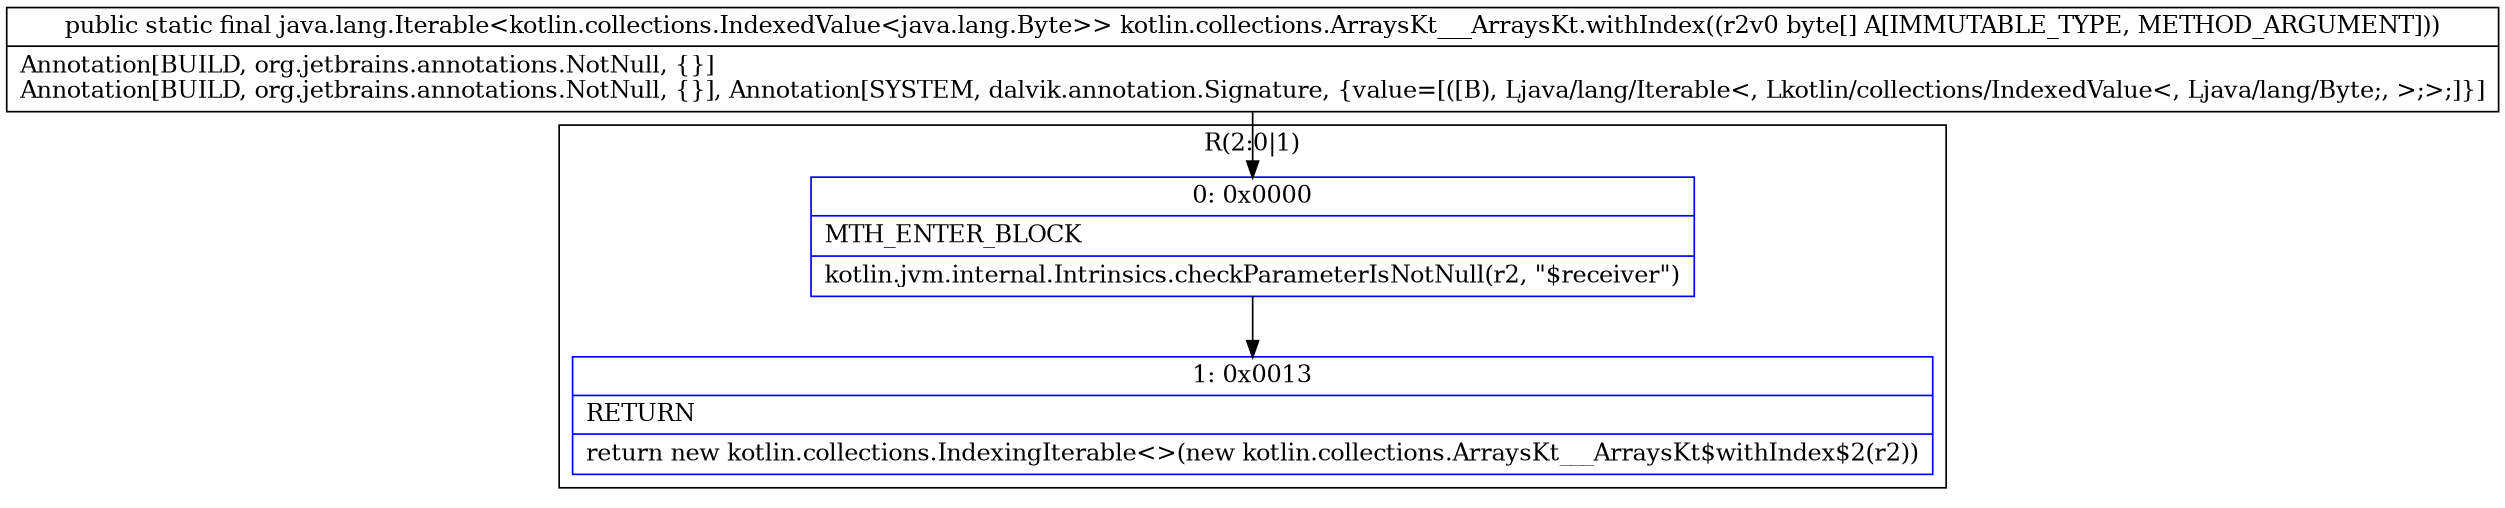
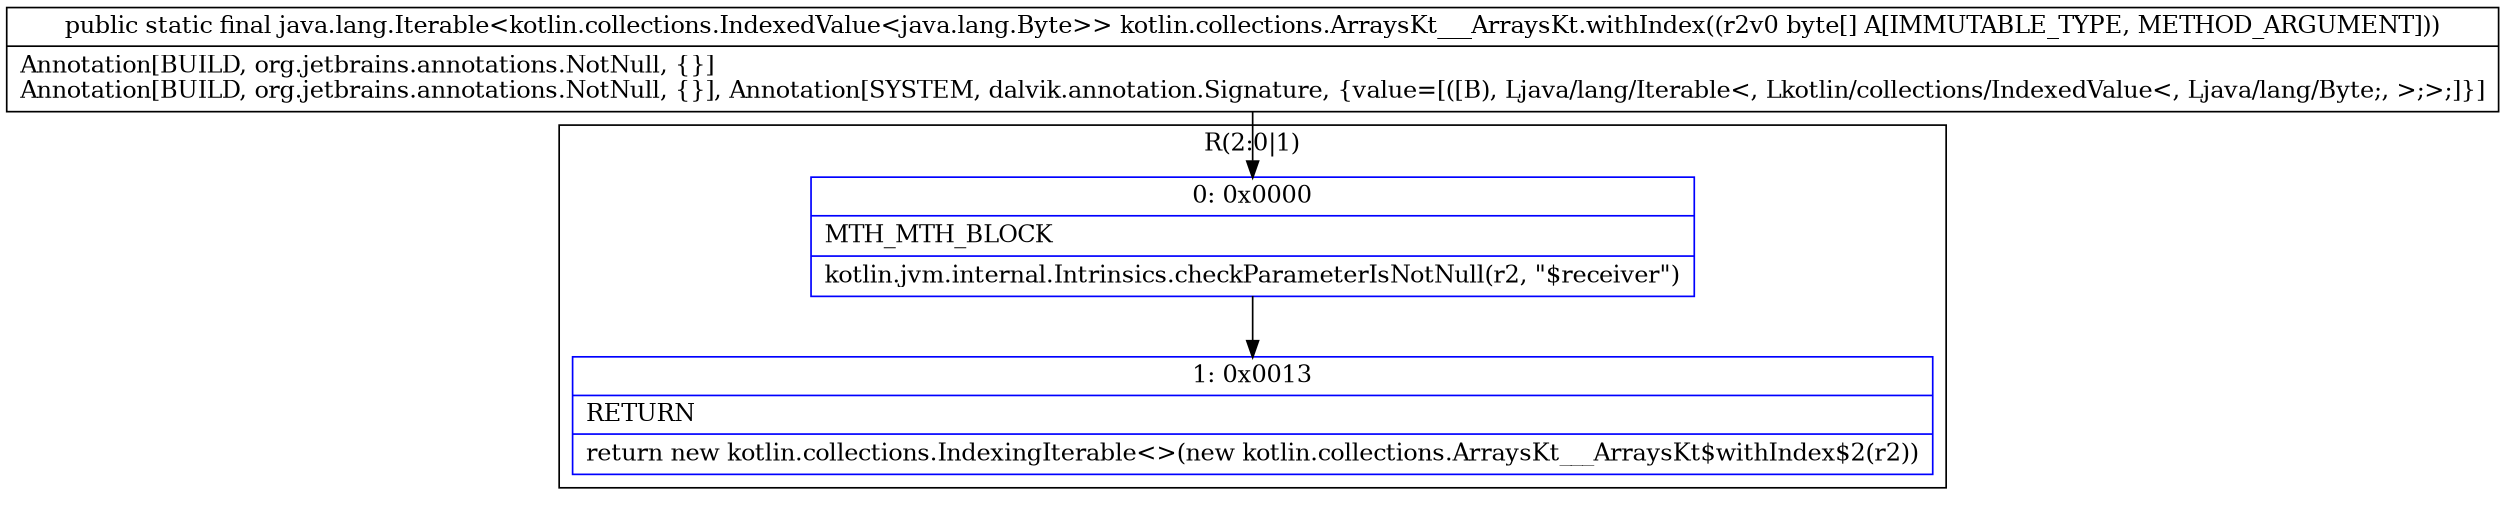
  digraph {
    node [color=blue shape=record]
-   n1 [label="{0\:\ 0x0000|MTH_ENTER_BLOCK\l|kotlin.jvm.internal.Intrinsics.checkParameterIsNotNull(r2, \"$receiver\")\l}"]
+   n1 [label="{0\:\ 0x0000|MTH_MTH_BLOCK\l|kotlin.jvm.internal.Intrinsics.checkParameterIsNotNull(r2, \"$receiver\")\l}"]
    n2 [label="{1\:\ 0x0013|RETURN\l|return new kotlin.collections.IndexingIterable\<\>(new kotlin.collections.ArraysKt___ArraysKt$withIndex$2(r2))\l}"]
    n3 [label="{public static final java.lang.Iterable\<kotlin.collections.IndexedValue\<java.lang.Byte\>\> kotlin.collections.ArraysKt___ArraysKt.withIndex((r2v0 byte[] A[IMMUTABLE_TYPE, METHOD_ARGUMENT]))  | Annotation[BUILD, org.jetbrains.annotations.NotNull, \{\}]\lAnnotation[BUILD, org.jetbrains.annotations.NotNull, \{\}], Annotation[SYSTEM, dalvik.annotation.Signature, \{value=[([B), Ljava\/lang\/Iterable\<, Lkotlin\/collections\/IndexedValue\<, Ljava\/lang\/Byte;, \>;\>;]\}]\l}" color=""]
    subgraph cluster_1 {
      label="R(2:0|1)"
      n1
      n2
    }
    n1 -> n2
    n3 -> n1
  }
